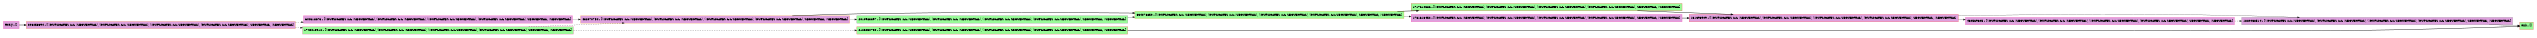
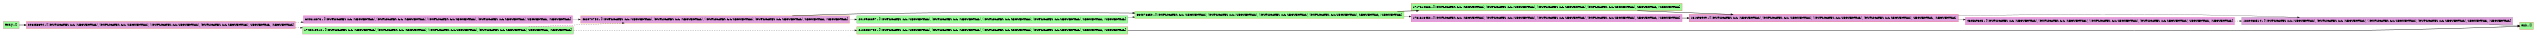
  digraph {
    rankdir=LR
    node [shape=record style=filled fillcolor=plum color=deeppink]
    edge [style=solid]
    n1 [label="432070754 - [(!DUPLICATES && !SEQUENTIAL), (DUPLICATES && !SEQUENTIAL), (!DUPLICATES && SEQUENTIAL), (DUPLICATES && SEQUENTIAL), SEQUENTIAL, !SEQUENTIAL]" color=darkorange]
    n2 [label="834276850 - [(!DUPLICATES && !SEQUENTIAL), (DUPLICATES && !SEQUENTIAL), (!DUPLICATES && SEQUENTIAL), (DUPLICATES && SEQUENTIAL), SEQUENTIAL, !SEQUENTIAL]" fillcolor=palegreen color=darkorange]
    n3 [label="2010983397 - [(!DUPLICATES && !SEQUENTIAL), (DUPLICATES && !SEQUENTIAL), (!DUPLICATES && SEQUENTIAL), (DUPLICATES && SEQUENTIAL), SEQUENTIAL, !SEQUENTIAL]" fillcolor=palegreen color=gray40]
    n4 [label="1880468514 - [(!DUPLICATES && !SEQUENTIAL), (DUPLICATES && !SEQUENTIAL), (!DUPLICATES && SEQUENTIAL), (DUPLICATES && SEQUENTIAL), SEQUENTIAL, !SEQUENTIAL]" color=gray40]
    n5 [label="exit - []" fillcolor=palegreen color=red]
    n6 [label="1717614686 - [(!DUPLICATES && !SEQUENTIAL), (DUPLICATES && !SEQUENTIAL), (!DUPLICATES && SEQUENTIAL), (DUPLICATES && SEQUENTIAL), SEQUENTIAL, !SEQUENTIAL]" fillcolor=palegreen color=red]
    n7 [label="131398909 - [(!DUPLICATES && !SEQUENTIAL), (DUPLICATES && !SEQUENTIAL), (!DUPLICATES && SEQUENTIAL), (DUPLICATES && SEQUENTIAL), SEQUENTIAL, !SEQUENTIAL]" color=red]
    n8 [label="1742013912 - [(!DUPLICATES && !SEQUENTIAL), (DUPLICATES && !SEQUENTIAL), (!DUPLICATES && SEQUENTIAL), (DUPLICATES && SEQUENTIAL), SEQUENTIAL, !SEQUENTIAL]" fillcolor=palegreen]
    n9 [label="2123250750 - [(!DUPLICATES && !SEQUENTIAL), (DUPLICATES && !SEQUENTIAL), (!DUPLICATES && SEQUENTIAL), (DUPLICATES && SEQUENTIAL), SEQUENTIAL, !SEQUENTIAL]" fillcolor=palegreen color=red]
    n10 [label="644618673 - [(!DUPLICATES && !SEQUENTIAL), (DUPLICATES && !SEQUENTIAL), (!DUPLICATES && SEQUENTIAL), (DUPLICATES && SEQUENTIAL), SEQUENTIAL, !SEQUENTIAL]"]
    n11 [label="432569825 - [(!DUPLICATES && !SEQUENTIAL), (DUPLICATES && !SEQUENTIAL), (!DUPLICATES && SEQUENTIAL), (DUPLICATES && SEQUENTIAL), SEQUENTIAL, !SEQUENTIAL]"]
    n12 [label="1761613452 - [(!DUPLICATES && !SEQUENTIAL), (DUPLICATES && !SEQUENTIAL), (!DUPLICATES && SEQUENTIAL), (DUPLICATES && SEQUENTIAL), SEQUENTIAL, !SEQUENTIAL]"]
-   n13 [label="entry - []"]
+   n13 [label="entry - []" fillcolor=palegreen]
    n14 [label="203253394 - [(!DUPLICATES && !SEQUENTIAL), (DUPLICATES && !SEQUENTIAL), (!DUPLICATES && SEQUENTIAL), (DUPLICATES && SEQUENTIAL), SEQUENTIAL, !SEQUENTIAL]" color=darkorange]
    n1 -> n2 [style=bold]
    n1 -> n3
    n2 -> n6 [style=bold]
    n2 -> n12
    n3 -> n2
    n4 -> n5
    n6 -> n7 [style=bold]
    n7 -> n4
    n7 -> n11
    n8 -> n1 [style=dashed]
    n8 -> n9 [style=dashed]
    n9 -> n5 [style=bold]
    n10 -> n1
    n11 -> n4 [style=dashed]
    n12 -> n7 [style=bold]
    n13 -> n14 [style=bold]
    n14 -> n8 [style=dashed]
    n14 -> n10 [style=dashed]
  }
